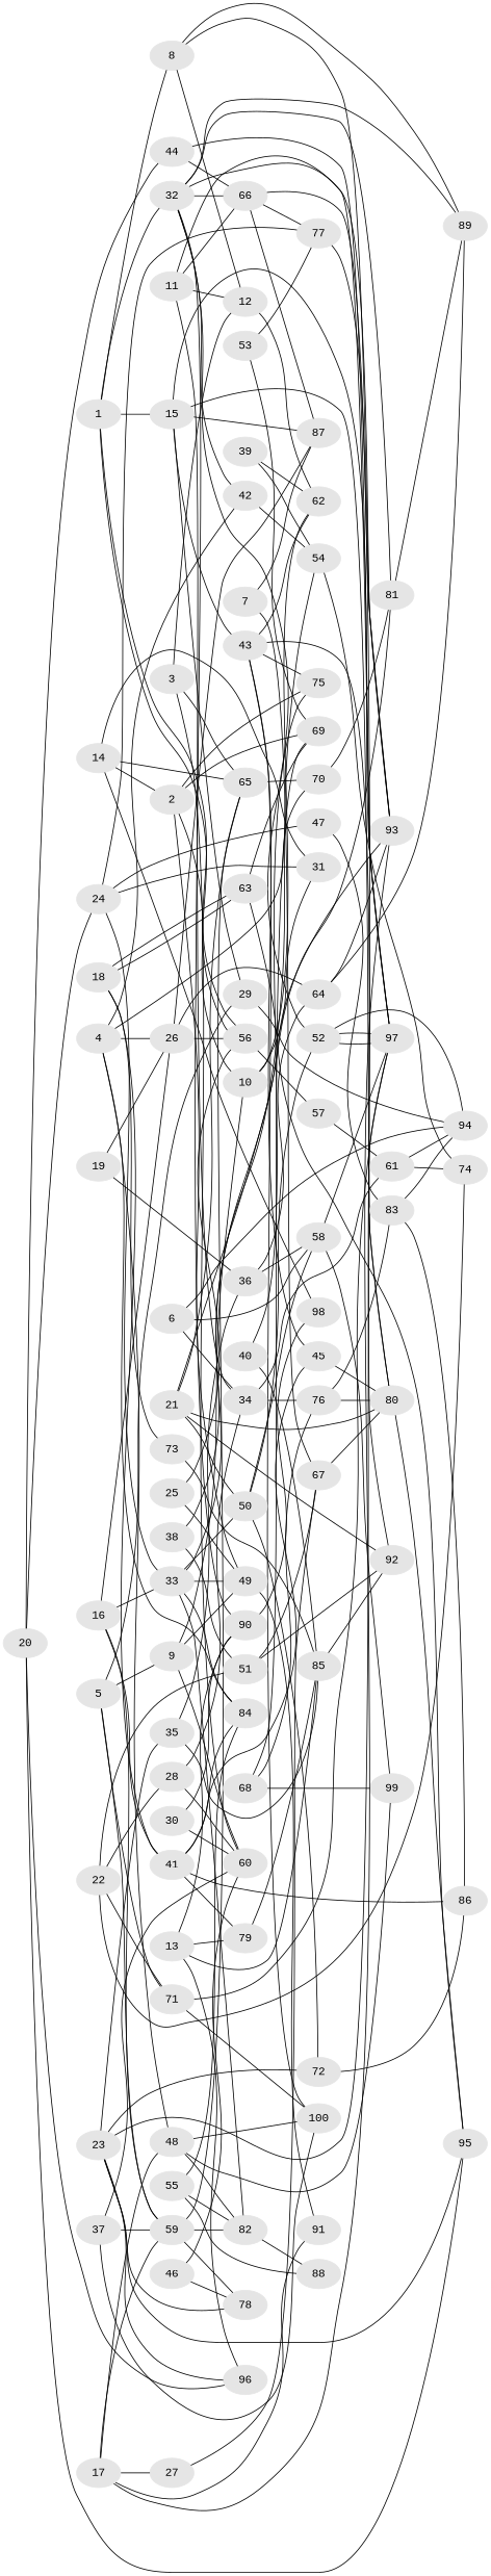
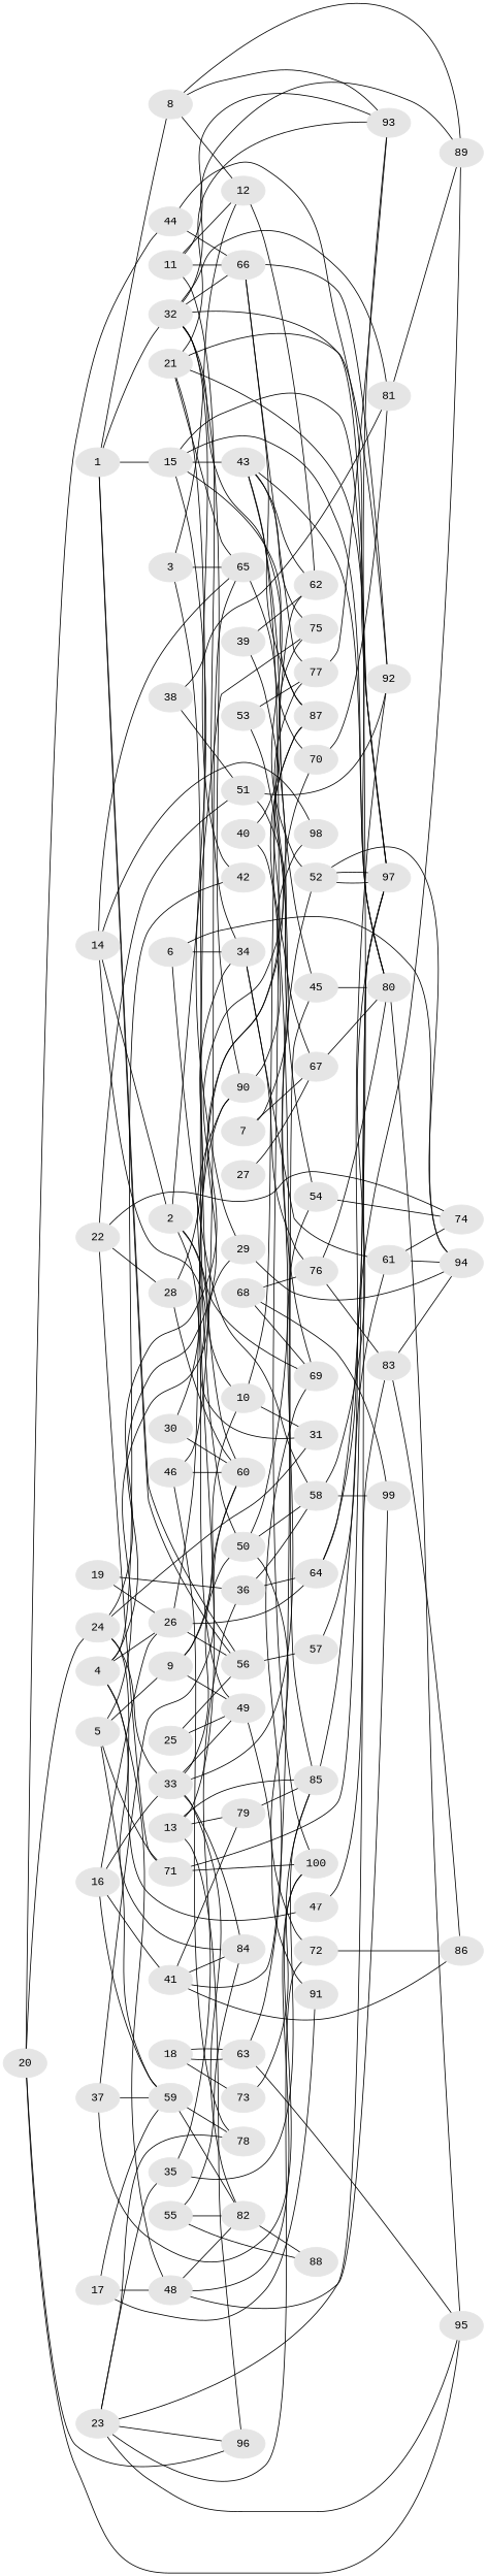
  graph {
    fontname="Liberation Mono"
    rankdir=LR
    node [color=gray90 fontname="Liberation Mono" style=filled]
    edge [fontname="Liberation Mono"]
    1
    8
    15
    32
    56
    12
    89
    93
    29
    87
    43
    80
    97
    42
    66
    90
    52
    81
    57
    2
    10
    49
    69
    75
    31
    62
    91
    3
    60
    65
    70
    4
    26
    48
    84
    64
    54
    82
    100
    99
    5
    9
    59
    71
    94
    78
    6
    34
    58
    61
    76
    7
    67
    11
    92
    77
    13
    79
    85
    96
    98
    14
    16
    33
    41
    45
    95
    50
    86
    51
    17
    27
    18
    63
    73
    19
    36
    20
    24
    44
    47
    21
    72
    22
    28
    74
    23
    35
    83
    25
    30
    88
    37
    38
    39
    40
    46
    53
    55
    68
    1 -- 8
    1 -- 15
    1 -- 32
    1 -- 56
    1 -- 56
    8 -- 12
    8 -- 89
    8 -- 93
    15 -- 29
    15 -- 87
    15 -- 43
    15 -- 80
    15 -- 97
    32 -- 89
    32 -- 97
    32 -- 42
    32 -- 66
    32 -- 90
    32 -- 52
    32 -- 81
    56 -- 57
    12 -- 62
    29 -- 94
    43 -- 80
    43 -- 75
    43 -- 62
    43 -- 100
    43 -- 45
    80 -- 95
-   42 -- 54
    66 -- 87
    66 -- 92
    66 -- 77
    90 -- 98
    52 -- 97
    52 -- 97
    52 -- 94
    81 -- 89
    57 -- 61
    2 -- 10
    2 -- 49
    2 -- 69
    2 -- 75
    10 -- 31
    10 -- 62
    49 -- 91
    3 -- 12
    3 -- 60
    3 -- 65
    65 -- 70
    70 -- 81
    4 -- 42
    4 -- 70
    4 -- 26
    4 -- 48
    4 -- 84
    26 -- 56
    26 -- 87
    26 -- 64
    48 -- 82
    48 -- 100
    48 -- 99
    64 -- 89
    64 -- 93
    54 -- 74
    82 -- 88
    5 -- 29
    5 -- 9
    5 -- 59
    5 -- 71
    9 -- 10
    9 -- 49
    9 -- 60
-   59 -- 65
+   46 -- 65
    59 -- 82
    59 -- 78
    71 -- 97
    71 -- 100
    6 -- 94
    6 -- 34
    6 -- 58
    34 -- 61
    34 -- 76
    58 -- 97
    58 -- 99
    61 -- 94
    61 -- 74
    76 -- 80
    76 -- 83
    7 -- 87
    7 -- 67
    67 -- 80
    11 -- 12
    11 -- 93
    11 -- 66
    11 -- 34
    77 -- 93
    13 -- 90
    13 -- 79
    13 -- 85
    13 -- 96
    79 -- 85
    85 -- 92
    14 -- 2
    14 -- 31
    14 -- 65
    14 -- 98
    16 -- 26
    16 -- 59
    16 -- 33
    16 -- 41
    33 -- 49
    33 -- 84
    33 -- 54
    33 -- 82
    33 -- 50
    41 -- 84
    41 -- 79
    41 -- 45
    41 -- 86
    45 -- 80
    50 -- 52
    50 -- 58
    50 -- 72
    51 -- 67
    51 -- 92
-   17 -- 93
    17 -- 91
    17 -- 48
    17 -- 59
-   17 -- 27
    27 -- 67
-   18 -- 41
    18 -- 63
    18 -- 63
    18 -- 73
    63 -- 69
    63 -- 95
    73 -- 85
    19 -- 26
    19 -- 36
    36 -- 64
    36 -- 58
    20 -- 96
    20 -- 95
    20 -- 24
    20 -- 44
    24 -- 31
    24 -- 77
    24 -- 33
    24 -- 47
    44 -- 97
    44 -- 66
    47 -- 83
    21 -- 93
    21 -- 80
    21 -- 65
    21 -- 92
    21 -- 50
    72 -- 86
    22 -- 71
    22 -- 51
    22 -- 28
    22 -- 74
    28 -- 60
    28 -- 34
    23 -- 97
    23 -- 78
    23 -- 96
    23 -- 95
    23 -- 72
    23 -- 35
    35 -- 85
    35 -- 36
    83 -- 94
    83 -- 86
    25 -- 56
    25 -- 49
    30 -- 90
    30 -- 60
    37 -- 60
    37 -- 100
    37 -- 59
    38 -- 81
    38 -- 51
    39 -- 62
    39 -- 54
    40 -- 75
    40 -- 85
    46 -- 60
    46 -- 78
    53 -- 69
    53 -- 77
    55 -- 84
    55 -- 82
    55 -- 88
    68 -- 69
    68 -- 99
    68 -- 76
  }
